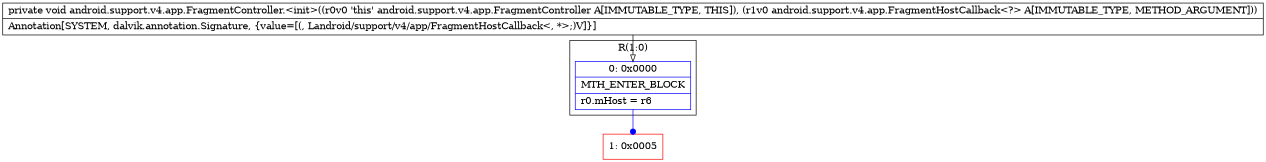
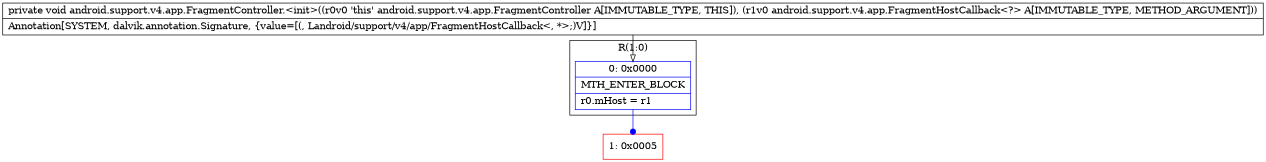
  digraph {
    node [shape=record]
-   n1 [color=blue label="{0\:\ 0x0000|MTH_ENTER_BLOCK\l|r0.mHost = r6\l}"]
+   n1 [color=blue label="{0\:\ 0x0000|MTH_ENTER_BLOCK\l|r0.mHost = r1\l}"]
    n2 [color=red label="{1\:\ 0x0005}"]
    n3 [label="{private void android.support.v4.app.FragmentController.\<init\>((r0v0 'this' android.support.v4.app.FragmentController A[IMMUTABLE_TYPE, THIS]), (r1v0 android.support.v4.app.FragmentHostCallback\<?\> A[IMMUTABLE_TYPE, METHOD_ARGUMENT]))  | Annotation[SYSTEM, dalvik.annotation.Signature, \{value=[(, Landroid\/support\/v4\/app\/FragmentHostCallback\<, *\>;)V]\}]\l}"]
    subgraph cluster_1 {
      label="R(1:0)"
      n1
    }
    n1 -> n2 [color=blue arrowhead=dot]
    n3 -> n1 [color=black arrowhead=onormal]
  }
